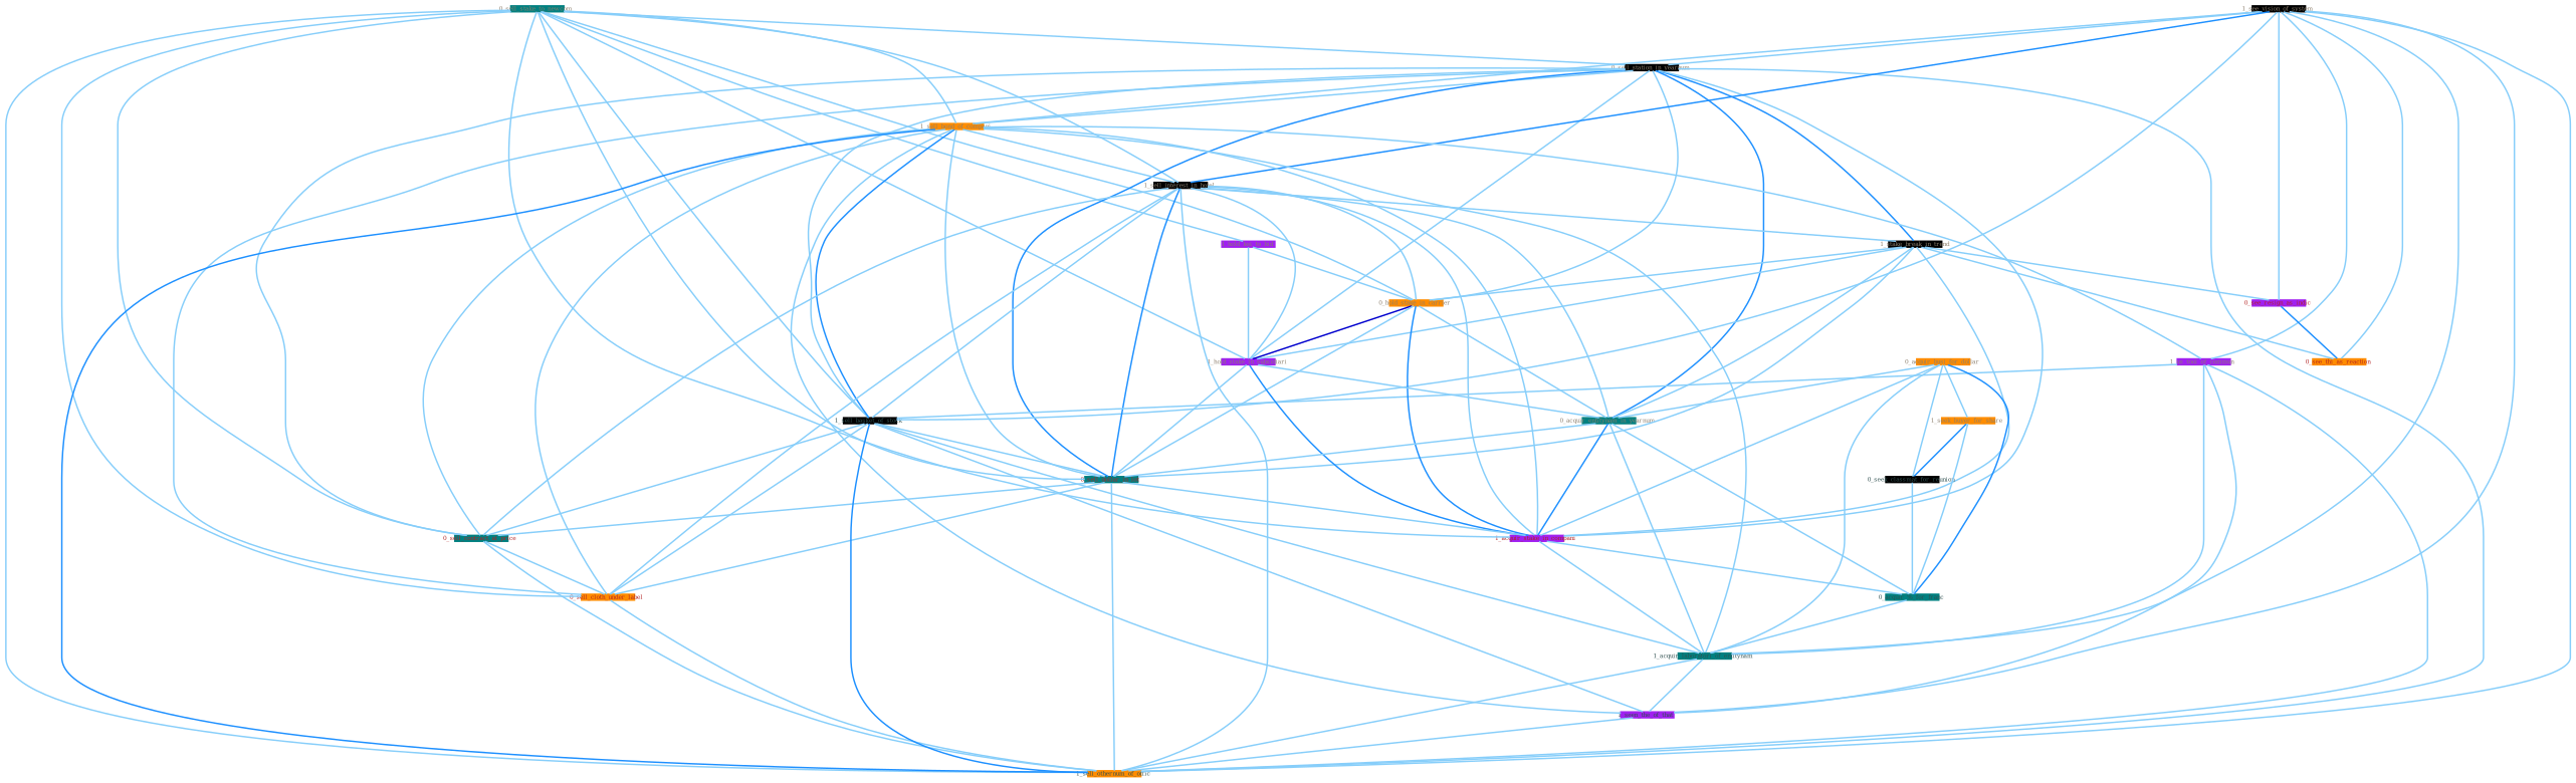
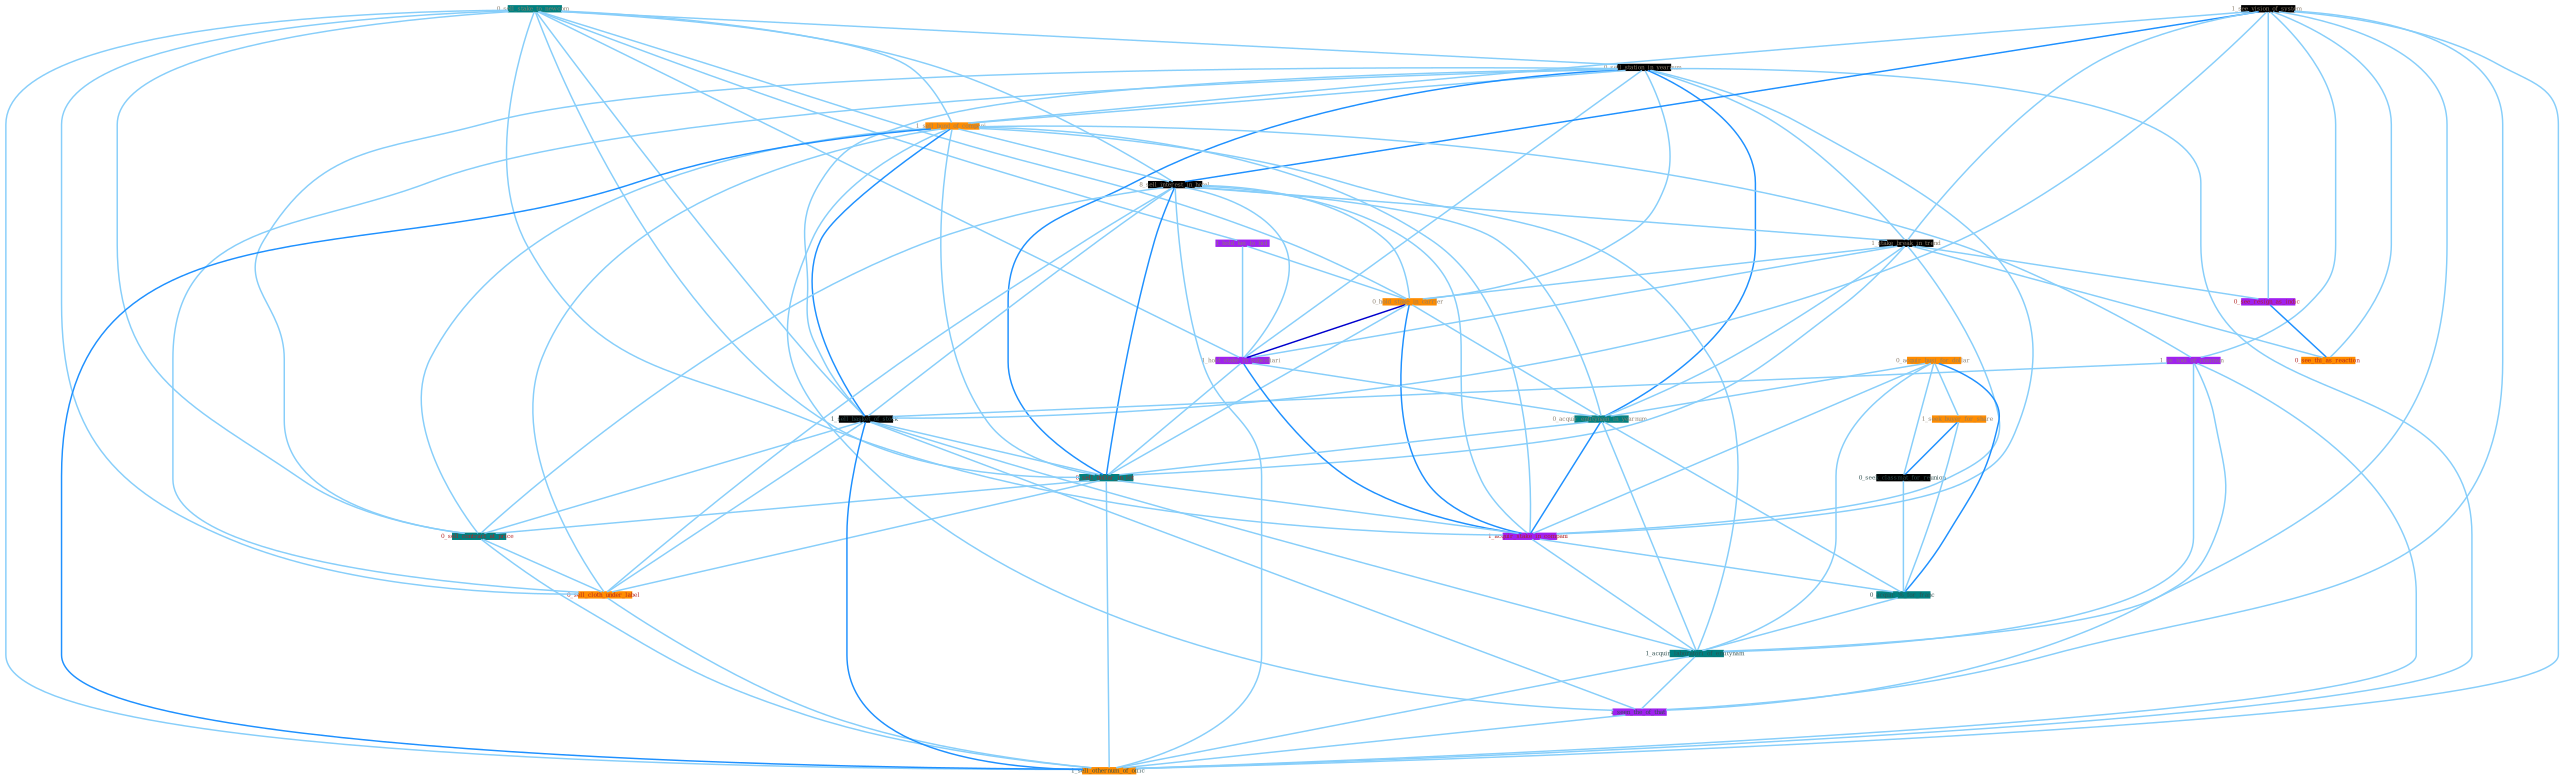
  graph {
    node [color=darkorange fixedsize=true fontcolor="#8b7d6b" fontsize=4 shape=polygon style=filled]
    edge [color="#87cefa" w=1]
    "0_sell_stake_to_newcom " [color=teal height=.06 width=.5]
    "0_sell_station_in_yearnum " [color=black height=.06 width=.5]
    "1_see_vision_of_system " [color=black height=.06 width=.5]
    "1_sell_bond_of_compani " [height=.06 width=.5]
-   "1_sell_interest_in_hotel " [color=black height=.06 width=.5]
+   "1_sell_interest_in_hotel " [color=black height=.06 width=.5 label="8_sell_interest_in_hotel"]
    "1_us_tool_of_commun " [color=purple height=.06 width=.5]
    "1_hold_kei_to_bid " [color=purple height=.06 width=.5]
    n8 [color=black height=.06 label="1_stake_break_in_trend" width=.5]
    "0_acquir_busi_for_dollar " [height=.06 width=.5]
    "1_seek_buyer_for_share " [height=.06 width=.5]
    "0_hold_stake_in_carrier " [height=.06 width=.5]
    "1_hold_stake_in_subsidiari " [color=purple height=.06 width=.5]
    "0_acquir_entitynam_in_yearnum " [color=teal height=.06 width=.5]
    "0_sell_dollar_in_lot " [color=teal fontcolor="#b22222" height=.06 width=.5]
    "0_see_resign_as_indic " [color=purple fontcolor="#b22222" height=.06 width=.5]
    "1_acquir_stake_in_compani " [color=purple fontcolor="#b22222" height=.06 width=.5]
    "0_sell_contract_at_price " [color=teal fontcolor="#b22222" height=.06 width=.5]
    "0_sell_cloth_under_label " [fontcolor="#b22222" height=.06 width=.5]
    "0_see_thi_as_reaction " [fontcolor="#b22222" height=.06 width=.5]
    "1_sell_basket_of_stock " [color=black fontcolor="#2f4f4f" height=.06 width=.5]
    "1_sell_othernum_of_offic " [fontcolor="#2f4f4f" height=.06 width=.5]
    "1_acquir_laboratori_of_entitynam " [color=teal fontcolor="#2f4f4f" height=.06 width=.5]
    "1_seen_the_of_that " [color=purple fontcolor="#2f4f4f" height=.06 width=.5]
    "0_seek_classmat_for_reunion " [color=black fontcolor="#2f4f4f" height=.06 width=.5]
    "0_acquir_%_for_franc " [color=teal fontcolor="#2f4f4f" height=.06 width=.5]
    subgraph sub_1 {
      "0_sell_stake_to_newcom "
      "0_sell_station_in_yearnum "
      "1_see_vision_of_system "
      "1_sell_bond_of_compani "
      "1_sell_interest_in_hotel "
      "1_us_tool_of_commun "
      "1_hold_kei_to_bid "
      n8
      "0_acquir_busi_for_dollar "
      "1_seek_buyer_for_share "
      "0_hold_stake_in_carrier "
      "1_hold_stake_in_subsidiari "
      "0_acquir_entitynam_in_yearnum "
    }
    subgraph sub_2 {
      "0_sell_dollar_in_lot "
      "0_see_resign_as_indic "
      "1_acquir_stake_in_compani "
      "0_sell_contract_at_price "
      "0_sell_cloth_under_label "
      "0_see_thi_as_reaction "
    }
    "0_sell_stake_to_newcom " -- "0_sell_station_in_yearnum "
    "0_sell_stake_to_newcom " -- "1_sell_bond_of_compani "
    "0_sell_stake_to_newcom " -- "1_sell_interest_in_hotel "
    "0_sell_stake_to_newcom " -- "1_hold_kei_to_bid "
    "0_sell_stake_to_newcom " -- "0_hold_stake_in_carrier "
    "0_sell_stake_to_newcom " -- "1_hold_stake_in_subsidiari "
    "0_sell_stake_to_newcom " -- "0_sell_dollar_in_lot "
    "0_sell_stake_to_newcom " -- "1_acquir_stake_in_compani "
    "0_sell_stake_to_newcom " -- "0_sell_contract_at_price "
    "0_sell_stake_to_newcom " -- "0_sell_cloth_under_label "
    "0_sell_stake_to_newcom " -- "1_sell_basket_of_stock "
    "0_sell_stake_to_newcom " -- "1_sell_othernum_of_offic "
    "0_sell_station_in_yearnum " -- "1_sell_bond_of_compani "
-   "0_sell_station_in_yearnum " -- n8 [color="#1e90ff"]
+   "0_sell_station_in_yearnum " -- n8
    "0_sell_station_in_yearnum " -- "0_hold_stake_in_carrier "
    "0_sell_station_in_yearnum " -- "1_hold_stake_in_subsidiari "
    "0_sell_station_in_yearnum " -- "0_acquir_entitynam_in_yearnum " [color="#1e90ff" w=2]
    "0_sell_station_in_yearnum " -- "0_sell_dollar_in_lot " [color="#1e90ff" w=2]
    "0_sell_station_in_yearnum " -- "1_acquir_stake_in_compani "
    "0_sell_station_in_yearnum " -- "0_sell_contract_at_price "
    "0_sell_station_in_yearnum " -- "0_sell_cloth_under_label "
    "0_sell_station_in_yearnum " -- "1_sell_basket_of_stock "
    "0_sell_station_in_yearnum " -- "1_sell_othernum_of_offic "
    "1_see_vision_of_system " -- "1_sell_bond_of_compani "
    "1_see_vision_of_system " -- "1_sell_interest_in_hotel " [color="#1e90ff" w=2]
    "1_see_vision_of_system " -- "1_us_tool_of_commun "
-   "1_see_vision_of_system " -- "0_sell_station_in_yearnum "
+   "1_see_vision_of_system " -- n8
    "1_see_vision_of_system " -- "0_see_resign_as_indic "
    "1_see_vision_of_system " -- "0_see_thi_as_reaction "
    "1_see_vision_of_system " -- "1_sell_basket_of_stock "
    "1_see_vision_of_system " -- "1_sell_othernum_of_offic "
    "1_see_vision_of_system " -- "1_acquir_laboratori_of_entitynam "
    "1_see_vision_of_system " -- "1_seen_the_of_that "
    "1_sell_bond_of_compani " -- "1_sell_interest_in_hotel "
    "1_sell_bond_of_compani " -- "1_us_tool_of_commun "
    "1_sell_bond_of_compani " -- "0_sell_dollar_in_lot "
    "1_sell_bond_of_compani " -- "1_acquir_stake_in_compani "
    "1_sell_bond_of_compani " -- "0_sell_contract_at_price "
    "1_sell_bond_of_compani " -- "0_sell_cloth_under_label "
    "1_sell_bond_of_compani " -- "1_sell_basket_of_stock " [color="#1e90ff" w=2]
    "1_sell_bond_of_compani " -- "1_sell_othernum_of_offic " [color="#1e90ff" w=2]
    "1_sell_bond_of_compani " -- "1_acquir_laboratori_of_entitynam "
    "1_sell_bond_of_compani " -- "1_seen_the_of_that "
    "1_sell_interest_in_hotel " -- n8
    "1_sell_interest_in_hotel " -- "0_hold_stake_in_carrier "
    "1_sell_interest_in_hotel " -- "1_hold_stake_in_subsidiari "
    "1_sell_interest_in_hotel " -- "0_acquir_entitynam_in_yearnum "
    "1_sell_interest_in_hotel " -- "0_sell_dollar_in_lot " [color="#1e90ff" w=2]
    "1_sell_interest_in_hotel " -- "1_acquir_stake_in_compani "
    "1_sell_interest_in_hotel " -- "0_sell_contract_at_price "
    "1_sell_interest_in_hotel " -- "0_sell_cloth_under_label "
    "1_sell_interest_in_hotel " -- "1_sell_basket_of_stock "
    "1_sell_interest_in_hotel " -- "1_sell_othernum_of_offic "
    "1_us_tool_of_commun " -- "1_sell_basket_of_stock "
    "1_us_tool_of_commun " -- "1_sell_othernum_of_offic "
    "1_us_tool_of_commun " -- "1_acquir_laboratori_of_entitynam "
    "1_us_tool_of_commun " -- "1_seen_the_of_that "
    "1_hold_kei_to_bid " -- "0_hold_stake_in_carrier "
    "1_hold_kei_to_bid " -- "1_hold_stake_in_subsidiari "
    n8 -- "0_hold_stake_in_carrier "
    n8 -- "1_hold_stake_in_subsidiari "
    n8 -- "0_acquir_entitynam_in_yearnum "
    n8 -- "0_sell_dollar_in_lot "
    n8 -- "0_see_resign_as_indic "
    n8 -- "1_acquir_stake_in_compani "
    n8 -- "0_see_thi_as_reaction "
    "0_acquir_busi_for_dollar " -- "1_seek_buyer_for_share "
    "0_acquir_busi_for_dollar " -- "0_acquir_entitynam_in_yearnum "
    "0_acquir_busi_for_dollar " -- "1_acquir_stake_in_compani "
    "0_acquir_busi_for_dollar " -- "1_acquir_laboratori_of_entitynam "
    "0_acquir_busi_for_dollar " -- "0_seek_classmat_for_reunion "
    "0_acquir_busi_for_dollar " -- "0_acquir_%_for_franc " [color="#1e90ff" w=2]
    "1_seek_buyer_for_share " -- "0_seek_classmat_for_reunion " [color="#1e90ff" w=2]
    "1_seek_buyer_for_share " -- "0_acquir_%_for_franc "
    "0_hold_stake_in_carrier " -- "1_hold_stake_in_subsidiari " [color="#0000cd" w=3]
    "0_hold_stake_in_carrier " -- "0_acquir_entitynam_in_yearnum "
    "0_hold_stake_in_carrier " -- "0_sell_dollar_in_lot "
    "0_hold_stake_in_carrier " -- "1_acquir_stake_in_compani " [color="#1e90ff" w=2]
    "1_hold_stake_in_subsidiari " -- "0_acquir_entitynam_in_yearnum "
    "1_hold_stake_in_subsidiari " -- "0_sell_dollar_in_lot "
    "1_hold_stake_in_subsidiari " -- "1_acquir_stake_in_compani " [color="#1e90ff" w=2]
    "0_acquir_entitynam_in_yearnum " -- "0_sell_dollar_in_lot "
    "0_acquir_entitynam_in_yearnum " -- "1_acquir_stake_in_compani " [color="#1e90ff" w=2]
    "0_acquir_entitynam_in_yearnum " -- "1_acquir_laboratori_of_entitynam "
    "0_acquir_entitynam_in_yearnum " -- "0_acquir_%_for_franc "
    "0_sell_dollar_in_lot " -- "1_acquir_stake_in_compani "
    "0_sell_dollar_in_lot " -- "0_sell_contract_at_price "
    "0_sell_dollar_in_lot " -- "0_sell_cloth_under_label "
    "0_sell_dollar_in_lot " -- "1_sell_othernum_of_offic "
    "0_see_resign_as_indic " -- "0_see_thi_as_reaction " [color="#1e90ff" w=2]
    "1_acquir_stake_in_compani " -- "1_acquir_laboratori_of_entitynam "
    "1_acquir_stake_in_compani " -- "0_acquir_%_for_franc "
    "0_sell_contract_at_price " -- "0_sell_cloth_under_label "
    "0_sell_contract_at_price " -- "1_sell_othernum_of_offic "
    "0_sell_cloth_under_label " -- "1_sell_othernum_of_offic "
    "1_sell_basket_of_stock " -- "0_sell_dollar_in_lot "
    "1_sell_basket_of_stock " -- "0_sell_contract_at_price "
    "1_sell_basket_of_stock " -- "0_sell_cloth_under_label "
    "1_sell_basket_of_stock " -- "1_sell_othernum_of_offic " [color="#1e90ff" w=2]
    "1_sell_basket_of_stock " -- "1_acquir_laboratori_of_entitynam "
    "1_sell_basket_of_stock " -- "1_seen_the_of_that "
    "1_acquir_laboratori_of_entitynam " -- "1_sell_othernum_of_offic "
    "1_acquir_laboratori_of_entitynam " -- "1_seen_the_of_that "
    "1_seen_the_of_that " -- "1_sell_othernum_of_offic "
    "0_seek_classmat_for_reunion " -- "0_acquir_%_for_franc "
    "0_acquir_%_for_franc " -- "1_acquir_laboratori_of_entitynam "
  }
